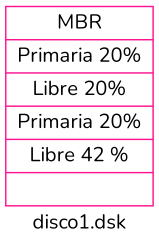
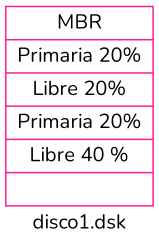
  digraph {
    label="disco1.dsk"
    rankdir=LR
    fontname=Nunito
-   n1 [label="MBR|Primaria 20% |Libre 20% |Primaria 20% |Libre 42 %|" shape=record color=deeppink fontname=Nunito]
+   n1 [label="MBR|Primaria 20% |Libre 20% |Primaria 20% |Libre 40 %|" shape=record color=deeppink fontname=Nunito]
  }
